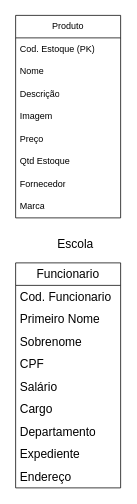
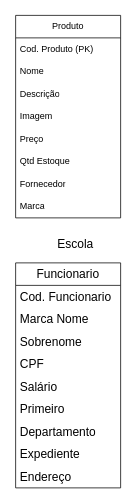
  <mxCell id="0" />
  <mxCell id="1" parent="0" />
  <mxCell id="2" value="Produto&lt;br&gt;" style="swimlane;fontStyle=0;childLayout=stackLayout;horizontal=1;startSize=30;horizontalStack=0;resizeParent=1;resizeParentMax=0;resizeLast=0;collapsible=1;marginBottom=0;whiteSpace=wrap;html=1;" vertex="1" parent="1"><mxGeometry x="20" y="20" width="140" height="270" as="geometry"><mxRectangle x="240" y="180" width="60" height="30" as="alternateBounds" /></mxGeometry></mxCell>
- <mxCell id="3" value="Cod. Estoque (PK)" style="text;strokeColor=none;fillColor=none;align=left;verticalAlign=middle;spacingLeft=4;spacingRight=4;overflow=hidden;points=[[0,0.5],[1,0.5]];portConstraint=eastwest;rotatable=0;whiteSpace=wrap;html=1;" vertex="1" parent="2"><mxGeometry y="30" width="140" height="30" as="geometry" /></mxCell>
+ <mxCell id="3" value="Cod. Produto (PK)" style="text;strokeColor=none;fillColor=none;align=left;verticalAlign=middle;spacingLeft=4;spacingRight=4;overflow=hidden;points=[[0,0.5],[1,0.5]];portConstraint=eastwest;rotatable=0;whiteSpace=wrap;html=1;" vertex="1" parent="2"><mxGeometry y="30" width="140" height="30" as="geometry" /></mxCell>
  <mxCell id="4" value="Nome" style="text;strokeColor=none;fillColor=none;align=left;verticalAlign=middle;spacingLeft=4;spacingRight=4;overflow=hidden;points=[[0,0.5],[1,0.5]];portConstraint=eastwest;rotatable=0;whiteSpace=wrap;html=1;" vertex="1" parent="2"><mxGeometry y="60" width="140" height="30" as="geometry" /></mxCell>
  <mxCell id="5" value="Descrição" style="text;strokeColor=none;fillColor=none;align=left;verticalAlign=middle;spacingLeft=4;spacingRight=4;overflow=hidden;points=[[0,0.5],[1,0.5]];portConstraint=eastwest;rotatable=0;whiteSpace=wrap;html=1;" vertex="1" parent="2"><mxGeometry y="90" width="140" height="30" as="geometry" /></mxCell>
  <mxCell id="6" value="Imagem" style="text;strokeColor=none;fillColor=none;align=left;verticalAlign=middle;spacingLeft=4;spacingRight=4;overflow=hidden;points=[[0,0.5],[1,0.5]];portConstraint=eastwest;rotatable=0;whiteSpace=wrap;html=1;" vertex="1" parent="2"><mxGeometry y="120" width="140" height="30" as="geometry" /></mxCell>
  <mxCell id="7" value="Preço" style="text;strokeColor=none;fillColor=none;align=left;verticalAlign=middle;spacingLeft=4;spacingRight=4;overflow=hidden;points=[[0,0.5],[1,0.5]];portConstraint=eastwest;rotatable=0;whiteSpace=wrap;html=1;" vertex="1" parent="2"><mxGeometry y="150" width="140" height="30" as="geometry" /></mxCell>
  <mxCell id="8" value="Qtd Estoque" style="text;strokeColor=none;fillColor=none;align=left;verticalAlign=middle;spacingLeft=4;spacingRight=4;overflow=hidden;points=[[0,0.5],[1,0.5]];portConstraint=eastwest;rotatable=0;whiteSpace=wrap;html=1;" vertex="1" parent="2"><mxGeometry y="180" width="140" height="30" as="geometry" /></mxCell>
  <mxCell id="9" value="Fornecedor" style="text;strokeColor=none;fillColor=none;align=left;verticalAlign=middle;spacingLeft=4;spacingRight=4;overflow=hidden;points=[[0,0.5],[1,0.5]];portConstraint=eastwest;rotatable=0;whiteSpace=wrap;html=1;" vertex="1" parent="2"><mxGeometry y="210" width="140" height="30" as="geometry" /></mxCell>
  <mxCell id="10" value="Marca" style="text;strokeColor=none;fillColor=none;align=left;verticalAlign=middle;spacingLeft=4;spacingRight=4;overflow=hidden;points=[[0,0.5],[1,0.5]];portConstraint=eastwest;rotatable=0;whiteSpace=wrap;html=1;" vertex="1" parent="2"><mxGeometry y="240" width="140" height="30" as="geometry" /></mxCell>
  <mxCell id="11" value="Funcionario" style="swimlane;fontStyle=0;childLayout=stackLayout;horizontal=1;startSize=30;horizontalStack=0;resizeParent=1;resizeParentMax=0;resizeLast=0;collapsible=1;marginBottom=0;whiteSpace=wrap;html=1;fontSize=16;" vertex="1" parent="1"><mxGeometry x="20" y="350" width="140" height="300" as="geometry" /></mxCell>
  <mxCell id="12" value="Cod. Funcionario" style="text;strokeColor=none;fillColor=none;align=left;verticalAlign=middle;spacingLeft=4;spacingRight=4;overflow=hidden;points=[[0,0.5],[1,0.5]];portConstraint=eastwest;rotatable=0;whiteSpace=wrap;html=1;fontSize=16;" vertex="1" parent="11"><mxGeometry y="30" width="140" height="30" as="geometry" /></mxCell>
- <mxCell id="13" value="Primeiro Nome" style="text;strokeColor=none;fillColor=none;align=left;verticalAlign=middle;spacingLeft=4;spacingRight=4;overflow=hidden;points=[[0,0.5],[1,0.5]];portConstraint=eastwest;rotatable=0;whiteSpace=wrap;html=1;fontSize=16;" vertex="1" parent="11"><mxGeometry y="60" width="140" height="30" as="geometry" /></mxCell>
+ <mxCell id="13" value="Marca Nome" style="text;strokeColor=none;fillColor=none;align=left;verticalAlign=middle;spacingLeft=4;spacingRight=4;overflow=hidden;points=[[0,0.5],[1,0.5]];portConstraint=eastwest;rotatable=0;whiteSpace=wrap;html=1;fontSize=16;" vertex="1" parent="11"><mxGeometry y="60" width="140" height="30" as="geometry" /></mxCell>
  <mxCell id="14" value="Sobrenome" style="text;strokeColor=none;fillColor=none;align=left;verticalAlign=middle;spacingLeft=4;spacingRight=4;overflow=hidden;points=[[0,0.5],[1,0.5]];portConstraint=eastwest;rotatable=0;whiteSpace=wrap;html=1;fontSize=16;" vertex="1" parent="11"><mxGeometry y="90" width="140" height="30" as="geometry" /></mxCell>
  <mxCell id="15" value="CPF" style="text;strokeColor=none;fillColor=none;align=left;verticalAlign=middle;spacingLeft=4;spacingRight=4;overflow=hidden;points=[[0,0.5],[1,0.5]];portConstraint=eastwest;rotatable=0;whiteSpace=wrap;html=1;fontSize=16;" vertex="1" parent="11"><mxGeometry y="120" width="140" height="30" as="geometry" /></mxCell>
  <mxCell id="16" value="Salário" style="text;strokeColor=none;fillColor=none;align=left;verticalAlign=middle;spacingLeft=4;spacingRight=4;overflow=hidden;points=[[0,0.5],[1,0.5]];portConstraint=eastwest;rotatable=0;whiteSpace=wrap;html=1;fontSize=16;" vertex="1" parent="11"><mxGeometry y="150" width="140" height="30" as="geometry" /></mxCell>
- <mxCell id="17" value="Cargo" style="text;strokeColor=none;fillColor=none;align=left;verticalAlign=middle;spacingLeft=4;spacingRight=4;overflow=hidden;points=[[0,0.5],[1,0.5]];portConstraint=eastwest;rotatable=0;whiteSpace=wrap;html=1;fontSize=16;" vertex="1" parent="11"><mxGeometry y="180" width="140" height="30" as="geometry" /></mxCell>
+ <mxCell id="17" value="Primeiro" style="text;strokeColor=none;fillColor=none;align=left;verticalAlign=middle;spacingLeft=4;spacingRight=4;overflow=hidden;points=[[0,0.5],[1,0.5]];portConstraint=eastwest;rotatable=0;whiteSpace=wrap;html=1;fontSize=16;" vertex="1" parent="11"><mxGeometry y="180" width="140" height="30" as="geometry" /></mxCell>
  <mxCell id="18" value="Departamento" style="text;strokeColor=none;fillColor=none;align=left;verticalAlign=middle;spacingLeft=4;spacingRight=4;overflow=hidden;points=[[0,0.5],[1,0.5]];portConstraint=eastwest;rotatable=0;whiteSpace=wrap;html=1;fontSize=16;" vertex="1" parent="11"><mxGeometry y="210" width="140" height="30" as="geometry" /></mxCell>
  <mxCell id="19" value="Expediente" style="text;strokeColor=none;fillColor=none;align=left;verticalAlign=middle;spacingLeft=4;spacingRight=4;overflow=hidden;points=[[0,0.5],[1,0.5]];portConstraint=eastwest;rotatable=0;whiteSpace=wrap;html=1;fontSize=16;" vertex="1" parent="11"><mxGeometry y="240" width="140" height="30" as="geometry" /></mxCell>
  <mxCell id="20" value="Endereço" style="text;strokeColor=none;fillColor=none;align=left;verticalAlign=middle;spacingLeft=4;spacingRight=4;overflow=hidden;points=[[0,0.5],[1,0.5]];portConstraint=eastwest;rotatable=0;whiteSpace=wrap;html=1;fontSize=16;" vertex="1" parent="11"><mxGeometry y="270" width="140" height="30" as="geometry" /></mxCell>
  <mxCell id="21" value="Escola" style="text;html=1;strokeColor=none;fillColor=none;align=center;verticalAlign=middle;whiteSpace=wrap;rounded=0;fontSize=16;" vertex="1" parent="1"><mxGeometry x="70" y="310" width="60" height="30" as="geometry" /></mxCell>
